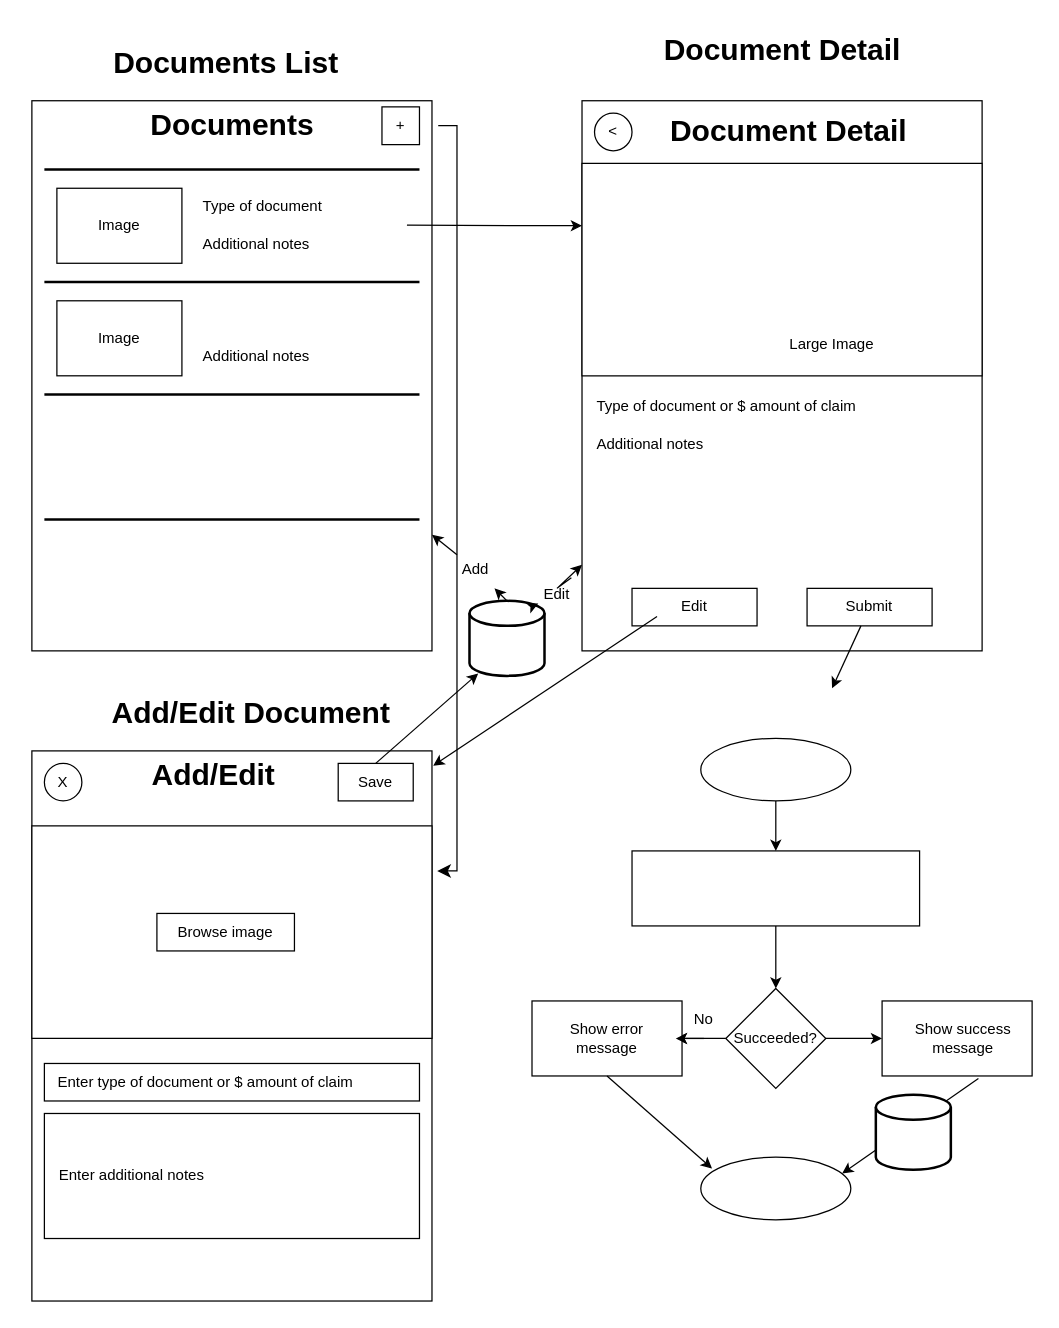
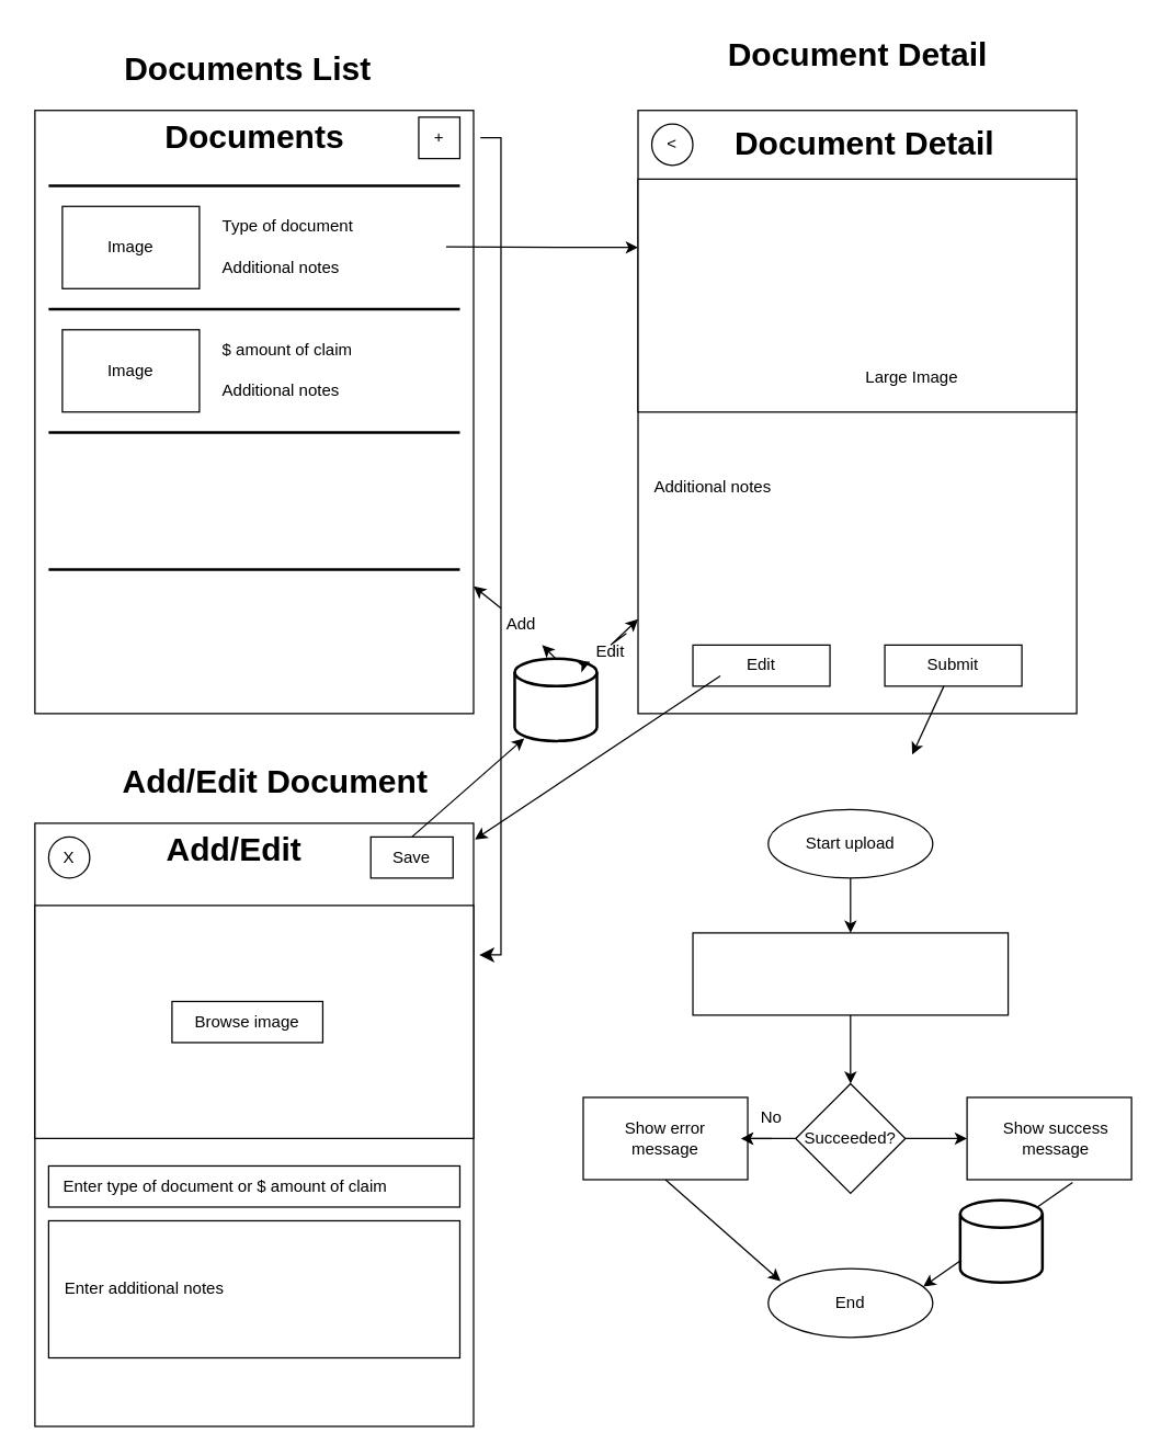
  <mxCell id="0" />
  <mxCell id="1" parent="0" />
  <mxCell id="2" value="" style="rounded=0;whiteSpace=wrap;html=1;" parent="1" vertex="1"><mxGeometry x="25" y="80" width="320" height="440" as="geometry" /></mxCell>
  <mxCell id="3" value="Documents List" style="text;strokeColor=none;fillColor=none;html=1;fontSize=24;fontStyle=1;verticalAlign=middle;align=center;" parent="1" vertex="1"><mxGeometry x="135" y="30" width="90" height="40" as="geometry" /></mxCell>
  <mxCell id="4" value="Documents" style="text;strokeColor=none;fillColor=none;html=1;fontSize=24;fontStyle=1;verticalAlign=middle;align=center;" parent="1" vertex="1"><mxGeometry x="135" y="80" width="100" height="40" as="geometry" /></mxCell>
  <mxCell id="5" value="" style="verticalLabelPosition=bottom;verticalAlign=top;html=1;shape=mxgraph.basic.rect;fillColor2=none;strokeWidth=1;size=5;indent=5;" parent="1" vertex="1"><mxGeometry x="305" y="85" width="30" height="30" as="geometry" /></mxCell>
  <mxCell id="6" value="+" style="text;strokeColor=none;align=center;fillColor=none;html=1;verticalAlign=middle;whiteSpace=wrap;rounded=0;" parent="1" vertex="1"><mxGeometry x="290" y="85" width="60" height="30" as="geometry" /></mxCell>
  <mxCell id="7" value="" style="rounded=0;whiteSpace=wrap;html=1;" parent="1" vertex="1"><mxGeometry x="45" y="150" width="100" height="60" as="geometry" /></mxCell>
  <mxCell id="8" value="Image" style="text;strokeColor=none;align=center;fillColor=none;html=1;verticalAlign=middle;whiteSpace=wrap;rounded=0;" parent="1" vertex="1"><mxGeometry x="65" y="165" width="60" height="30" as="geometry" /></mxCell>
  <mxCell id="9" value="Type of document" style="text;strokeColor=none;align=left;fillColor=none;html=1;verticalAlign=middle;whiteSpace=wrap;rounded=0;" parent="1" vertex="1"><mxGeometry x="160" y="150" width="130" height="30" as="geometry" /></mxCell>
  <mxCell id="10" value="Additional notes" style="text;strokeColor=none;align=left;fillColor=none;html=1;verticalAlign=middle;whiteSpace=wrap;rounded=0;" parent="1" vertex="1"><mxGeometry x="160" y="180" width="110" height="30" as="geometry" /></mxCell>
  <mxCell id="11" value="" style="line;strokeWidth=2;html=1;" parent="1" vertex="1"><mxGeometry x="35" y="130" width="300" height="10" as="geometry" /></mxCell>
  <mxCell id="12" value="" style="line;strokeWidth=2;html=1;" parent="1" vertex="1"><mxGeometry x="35" y="220" width="300" height="10" as="geometry" /></mxCell>
  <mxCell id="13" value="" style="rounded=0;whiteSpace=wrap;html=1;" parent="1" vertex="1"><mxGeometry x="45" y="240" width="100" height="60" as="geometry" /></mxCell>
+ <mxCell id="14" value="$ amount of claim&lt;br&gt;" style="text;strokeColor=none;align=left;fillColor=none;html=1;verticalAlign=middle;whiteSpace=wrap;rounded=0;" parent="1" vertex="1"><mxGeometry x="160" y="240" width="165" height="30" as="geometry" /></mxCell>
  <mxCell id="15" value="Additional notes" style="text;strokeColor=none;align=left;fillColor=none;html=1;verticalAlign=middle;whiteSpace=wrap;rounded=0;" parent="1" vertex="1"><mxGeometry x="160" y="270" width="110" height="30" as="geometry" /></mxCell>
  <mxCell id="16" value="" style="line;strokeWidth=2;html=1;" parent="1" vertex="1"><mxGeometry x="35" y="310" width="300" height="10" as="geometry" /></mxCell>
  <mxCell id="17" value="" style="line;strokeWidth=2;html=1;" parent="1" vertex="1"><mxGeometry x="35" y="410" width="300" height="10" as="geometry" /></mxCell>
  <mxCell id="18" value="Image" style="text;strokeColor=none;align=center;fillColor=none;html=1;verticalAlign=middle;whiteSpace=wrap;rounded=0;" parent="1" vertex="1"><mxGeometry x="65" y="255" width="60" height="30" as="geometry" /></mxCell>
  <mxCell id="19" value="" style="rounded=0;whiteSpace=wrap;html=1;" parent="1" vertex="1"><mxGeometry x="465" y="80" width="320" height="440" as="geometry" /></mxCell>
  <mxCell id="20" value="Document Detail" style="text;strokeColor=none;fillColor=none;html=1;fontSize=24;fontStyle=1;verticalAlign=middle;align=center;" parent="1" vertex="1"><mxGeometry x="490" y="20" width="270" height="40" as="geometry" /></mxCell>
  <mxCell id="21" value="Document Detail" style="text;strokeColor=none;fillColor=none;html=1;fontSize=24;fontStyle=1;verticalAlign=middle;align=center;" parent="1" vertex="1"><mxGeometry x="495" y="85" width="270" height="40" as="geometry" /></mxCell>
  <mxCell id="22" value="" style="endArrow=classic;html=1;rounded=0;" parent="1" edge="1"><mxGeometry relative="1" as="geometry"><mxPoint x="325" y="179.5" as="sourcePoint" /><mxPoint x="465" y="180" as="targetPoint" /></mxGeometry></mxCell>
  <mxCell id="23" value="" style="verticalLabelPosition=bottom;verticalAlign=top;html=1;shape=mxgraph.basic.rect;fillColor2=none;strokeWidth=1;size=20;indent=5;" parent="1" vertex="1"><mxGeometry x="465" y="130" width="320" height="170" as="geometry" /></mxCell>
  <mxCell id="24" value="Large Image" style="text;strokeColor=none;align=center;fillColor=none;html=1;verticalAlign=middle;whiteSpace=wrap;rounded=0;" parent="1" vertex="1"><mxGeometry x="570" y="260" width="190" height="30" as="geometry" /></mxCell>
- <mxCell id="25" value="Type of document or $ amount of claim" style="text;strokeColor=none;align=left;fillColor=none;html=1;verticalAlign=middle;whiteSpace=wrap;rounded=0;" parent="1" vertex="1"><mxGeometry x="475" y="310" width="290" height="30" as="geometry" /></mxCell>
  <mxCell id="26" value="Additional notes" style="text;strokeColor=none;align=left;fillColor=none;html=1;verticalAlign=middle;whiteSpace=wrap;rounded=0;" parent="1" vertex="1"><mxGeometry x="475" y="340" width="110" height="30" as="geometry" /></mxCell>
  <mxCell id="27" value="" style="rounded=0;whiteSpace=wrap;html=1;" parent="1" vertex="1"><mxGeometry x="505" y="470" width="100" height="30" as="geometry" /></mxCell>
  <mxCell id="28" value="Edit" style="text;strokeColor=none;align=center;fillColor=none;html=1;verticalAlign=middle;whiteSpace=wrap;rounded=0;" parent="1" vertex="1"><mxGeometry x="525" y="470" width="60" height="30" as="geometry" /></mxCell>
  <mxCell id="29" value="" style="rounded=0;whiteSpace=wrap;html=1;" parent="1" vertex="1"><mxGeometry x="645" y="470" width="100" height="30" as="geometry" /></mxCell>
  <mxCell id="30" value="Submit" style="text;strokeColor=none;align=center;fillColor=none;html=1;verticalAlign=middle;whiteSpace=wrap;rounded=0;" parent="1" vertex="1"><mxGeometry x="665" y="470" width="60" height="30" as="geometry" /></mxCell>
  <mxCell id="31" value="" style="rounded=0;whiteSpace=wrap;html=1;" parent="1" vertex="1"><mxGeometry x="25" y="600" width="320" height="440" as="geometry" /></mxCell>
  <mxCell id="32" value="Add/Edit Document" style="text;strokeColor=none;fillColor=none;html=1;fontSize=24;fontStyle=1;verticalAlign=middle;align=center;" parent="1" vertex="1"><mxGeometry x="155" y="550" width="90" height="40" as="geometry" /></mxCell>
  <mxCell id="33" value="" style="endArrow=classic;html=1;rounded=0;entryX=1.003;entryY=0.027;entryDx=0;entryDy=0;entryPerimeter=0;exitX=0;exitY=0.75;exitDx=0;exitDy=0;" parent="1" source="28" target="31" edge="1"><mxGeometry relative="1" as="geometry"><mxPoint x="355" y="280" as="sourcePoint" /><mxPoint x="455" y="280" as="targetPoint" /><Array as="points" /></mxGeometry></mxCell>
  <mxCell id="34" value="" style="ellipse;whiteSpace=wrap;html=1;aspect=fixed;" parent="1" vertex="1"><mxGeometry x="35" y="610" width="30" height="30" as="geometry" /></mxCell>
  <mxCell id="35" value="Add/Edit&lt;br&gt;" style="text;strokeColor=none;fillColor=none;html=1;fontSize=24;fontStyle=1;verticalAlign=middle;align=center;" parent="1" vertex="1"><mxGeometry x="125" y="600" width="90" height="40" as="geometry" /></mxCell>
  <mxCell id="36" value="" style="rounded=0;whiteSpace=wrap;html=1;" parent="1" vertex="1"><mxGeometry x="270" y="610" width="60" height="30" as="geometry" /></mxCell>
  <mxCell id="37" value="Save" style="text;strokeColor=none;align=center;fillColor=none;html=1;verticalAlign=middle;whiteSpace=wrap;rounded=0;" parent="1" vertex="1"><mxGeometry x="270" y="610" width="60" height="30" as="geometry" /></mxCell>
  <mxCell id="38" value="" style="verticalLabelPosition=bottom;verticalAlign=top;html=1;shape=mxgraph.basic.rect;fillColor2=none;strokeWidth=1;size=20;indent=5;" parent="1" vertex="1"><mxGeometry x="25" y="660" width="320" height="170" as="geometry" /></mxCell>
  <mxCell id="39" value="Browse Image" style="text;strokeColor=none;align=center;fillColor=none;html=1;verticalAlign=middle;whiteSpace=wrap;rounded=0;" parent="1" vertex="1"><mxGeometry x="90" y="730" width="190" height="30" as="geometry" /></mxCell>
  <mxCell id="40" value="" style="rounded=0;whiteSpace=wrap;html=1;" parent="1" vertex="1"><mxGeometry x="35" y="850" width="300" height="30" as="geometry" /></mxCell>
  <mxCell id="41" value="Enter type of document or $ amount of claim" style="text;strokeColor=none;align=left;fillColor=none;html=1;verticalAlign=middle;whiteSpace=wrap;rounded=0;" parent="1" vertex="1"><mxGeometry x="44" y="850" width="290" height="30" as="geometry" /></mxCell>
  <mxCell id="42" value="Enter type of document or $ amount of claim" style="text;strokeColor=none;align=left;fillColor=none;html=1;verticalAlign=middle;whiteSpace=wrap;rounded=0;" parent="1" vertex="1"><mxGeometry x="35" y="890" width="290" height="80" as="geometry" /></mxCell>
  <mxCell id="43" value="" style="rounded=0;whiteSpace=wrap;html=1;" parent="1" vertex="1"><mxGeometry x="35" y="890" width="300" height="100" as="geometry" /></mxCell>
  <mxCell id="44" value="Enter additional notes&lt;br&gt;" style="text;strokeColor=none;align=left;fillColor=none;html=1;verticalAlign=middle;whiteSpace=wrap;rounded=0;" parent="1" vertex="1"><mxGeometry x="45" y="925" width="290" height="30" as="geometry" /></mxCell>
  <mxCell id="45" value="X" style="text;strokeColor=none;align=center;fillColor=none;html=1;verticalAlign=middle;whiteSpace=wrap;rounded=0;" parent="1" vertex="1"><mxGeometry x="20" y="610" width="60" height="30" as="geometry" /></mxCell>
  <mxCell id="46" value="" style="endArrow=classic;html=1;rounded=0;exitX=0.883;exitY=0.05;exitDx=0;exitDy=0;exitPerimeter=0;" parent="1" source="79" target="19" edge="1"><mxGeometry width="50" height="50" relative="1" as="geometry"><mxPoint x="445" y="460" as="sourcePoint" /><mxPoint x="435" y="550" as="targetPoint" /><Array as="points"><mxPoint x="445" y="470" /></Array></mxGeometry></mxCell>
  <mxCell id="47" value="" style="strokeWidth=2;html=1;shape=mxgraph.flowchart.database;whiteSpace=wrap;" parent="1" vertex="1"><mxGeometry x="375" y="480" width="60" height="60" as="geometry" /></mxCell>
  <mxCell id="48" value="" style="rounded=0;whiteSpace=wrap;html=1;" parent="1" vertex="1"><mxGeometry x="125" y="730" width="110" height="30" as="geometry" /></mxCell>
  <mxCell id="49" value="Browse image" style="text;strokeColor=none;align=center;fillColor=none;html=1;verticalAlign=middle;whiteSpace=wrap;rounded=0;" parent="1" vertex="1"><mxGeometry x="140" y="730" width="80" height="30" as="geometry" /></mxCell>
  <mxCell id="50" value="" style="ellipse;whiteSpace=wrap;html=1;" parent="1" vertex="1"><mxGeometry x="560" y="590" width="120" height="50" as="geometry" /></mxCell>
+ <mxCell id="51" value="Start upload&lt;br&gt;" style="text;strokeColor=none;align=center;fillColor=none;html=1;verticalAlign=middle;whiteSpace=wrap;rounded=0;" parent="1" vertex="1"><mxGeometry x="580" y="600" width="80" height="30" as="geometry" /></mxCell>
  <mxCell id="52" value="" style="rounded=0;whiteSpace=wrap;html=1;" parent="1" vertex="1"><mxGeometry x="505" y="680" width="230" height="60" as="geometry" /></mxCell>
  <mxCell id="53" value="" style="edgeStyle=orthogonalEdgeStyle;rounded=0;orthogonalLoop=1;jettySize=auto;html=1;" edge="1" parent="1" source="54" target="60"><mxGeometry relative="1" as="geometry" /></mxCell>
  <mxCell id="54" value="" style="rhombus;whiteSpace=wrap;html=1;" parent="1" vertex="1"><mxGeometry x="580" y="790" width="80" height="80" as="geometry" /></mxCell>
  <mxCell id="55" value="" style="edgeStyle=elbowEdgeStyle;elbow=horizontal;endArrow=classic;html=1;curved=0;rounded=0;endSize=8;startSize=8;entryX=1.013;entryY=0.212;entryDx=0;entryDy=0;entryPerimeter=0;" parent="1" source="6" target="38" edge="1"><mxGeometry width="50" height="50" relative="1" as="geometry"><mxPoint x="405" y="330" as="sourcePoint" /><mxPoint x="435" y="500" as="targetPoint" /><Array as="points"><mxPoint x="365" y="300" /></Array></mxGeometry></mxCell>
  <mxCell id="56" value="" style="ellipse;whiteSpace=wrap;html=1;" parent="1" vertex="1"><mxGeometry x="560" y="925" width="120" height="50" as="geometry" /></mxCell>
+ <mxCell id="57" value="End" style="text;strokeColor=none;align=center;fillColor=none;html=1;verticalAlign=middle;whiteSpace=wrap;rounded=0;" parent="1" vertex="1"><mxGeometry x="580" y="935" width="80" height="30" as="geometry" /></mxCell>
  <mxCell id="58" value="" style="rounded=0;whiteSpace=wrap;html=1;" parent="1" vertex="1"><mxGeometry x="705" y="800" width="120" height="60" as="geometry" /></mxCell>
  <mxCell id="59" value="" style="rounded=0;whiteSpace=wrap;html=1;" parent="1" vertex="1"><mxGeometry x="425" y="800" width="120" height="60" as="geometry" /></mxCell>
  <mxCell id="60" value="Show error message" style="text;strokeColor=none;align=center;fillColor=none;html=1;verticalAlign=middle;whiteSpace=wrap;rounded=0;" parent="1" vertex="1"><mxGeometry x="430" y="817.5" width="110" height="25" as="geometry" /></mxCell>
  <mxCell id="61" value="Show success message" style="text;strokeColor=none;align=center;fillColor=none;html=1;verticalAlign=middle;whiteSpace=wrap;rounded=0;" parent="1" vertex="1"><mxGeometry x="715" y="815" width="110" height="30" as="geometry" /></mxCell>
  <mxCell id="62" value="" style="endArrow=classic;html=1;rounded=0;" parent="1" source="30" edge="1"><mxGeometry width="50" height="50" relative="1" as="geometry"><mxPoint x="385" y="810" as="sourcePoint" /><mxPoint x="665" y="550" as="targetPoint" /></mxGeometry></mxCell>
  <mxCell id="63" value="" style="endArrow=classic;html=1;rounded=0;exitX=0.5;exitY=1;exitDx=0;exitDy=0;entryX=0.5;entryY=0;entryDx=0;entryDy=0;" edge="1" parent="1" source="50" target="52"><mxGeometry width="50" height="50" relative="1" as="geometry"><mxPoint x="385" y="690" as="sourcePoint" /><mxPoint x="435" y="640" as="targetPoint" /></mxGeometry></mxCell>
  <mxCell id="64" value="" style="endArrow=classic;html=1;rounded=0;entryX=0.5;entryY=0;entryDx=0;entryDy=0;exitX=0.5;exitY=1;exitDx=0;exitDy=0;" edge="1" parent="1" source="52" target="54"><mxGeometry width="50" height="50" relative="1" as="geometry"><mxPoint x="405" y="760" as="sourcePoint" /><mxPoint x="455" y="710" as="targetPoint" /></mxGeometry></mxCell>
  <mxCell id="65" value="" style="endArrow=classic;html=1;rounded=0;entryX=0;entryY=0.5;entryDx=0;entryDy=0;exitX=1;exitY=0.5;exitDx=0;exitDy=0;" edge="1" parent="1" source="54" target="58"><mxGeometry width="50" height="50" relative="1" as="geometry"><mxPoint x="385" y="690" as="sourcePoint" /><mxPoint x="435" y="640" as="targetPoint" /></mxGeometry></mxCell>
  <mxCell id="66" value="" style="endArrow=classic;html=1;rounded=0;entryX=0.075;entryY=0.18;entryDx=0;entryDy=0;entryPerimeter=0;exitX=0.5;exitY=1;exitDx=0;exitDy=0;" edge="1" parent="1" source="59" target="56"><mxGeometry width="50" height="50" relative="1" as="geometry"><mxPoint x="385" y="690" as="sourcePoint" /><mxPoint x="435" y="640" as="targetPoint" /></mxGeometry></mxCell>
  <mxCell id="67" value="" style="endArrow=classic;html=1;rounded=0;entryX=0.942;entryY=0.26;entryDx=0;entryDy=0;entryPerimeter=0;exitX=0.642;exitY=1.033;exitDx=0;exitDy=0;exitPerimeter=0;" edge="1" parent="1" source="58" target="56"><mxGeometry width="50" height="50" relative="1" as="geometry"><mxPoint x="385" y="690" as="sourcePoint" /><mxPoint x="435" y="640" as="targetPoint" /></mxGeometry></mxCell>
  <mxCell id="68" value="" style="strokeWidth=2;html=1;shape=mxgraph.flowchart.database;whiteSpace=wrap;" vertex="1" parent="1"><mxGeometry x="700" y="875" width="60" height="60" as="geometry" /></mxCell>
  <mxCell id="69" value="Succeeded?" style="text;strokeColor=none;align=center;fillColor=none;html=1;verticalAlign=middle;whiteSpace=wrap;rounded=0;" vertex="1" parent="1"><mxGeometry x="580" y="815" width="80" height="30" as="geometry" /></mxCell>
  <mxCell id="70" value="No&lt;br&gt;" style="text;strokeColor=none;align=center;fillColor=none;html=1;verticalAlign=middle;whiteSpace=wrap;rounded=0;" vertex="1" parent="1"><mxGeometry x="540" y="800" width="45" height="30" as="geometry" /></mxCell>
  <mxCell id="71" style="edgeStyle=orthogonalEdgeStyle;rounded=0;orthogonalLoop=1;jettySize=auto;html=1;exitX=0.5;exitY=1;exitDx=0;exitDy=0;entryX=0;entryY=1;entryDx=0;entryDy=0;" edge="1" parent="1" source="70" target="70"><mxGeometry relative="1" as="geometry" /></mxCell>
  <mxCell id="72" value="" style="ellipse;whiteSpace=wrap;html=1;aspect=fixed;" vertex="1" parent="1"><mxGeometry x="475" y="90" width="30" height="30" as="geometry" /></mxCell>
  <mxCell id="73" value="&amp;lt;" style="text;strokeColor=none;align=center;fillColor=none;html=1;verticalAlign=middle;whiteSpace=wrap;rounded=0;" vertex="1" parent="1"><mxGeometry x="460" y="90" width="60" height="30" as="geometry" /></mxCell>
  <mxCell id="74" value="" style="endArrow=classic;html=1;rounded=0;" edge="1" parent="1" source="76" target="2"><mxGeometry width="50" height="50" relative="1" as="geometry"><mxPoint x="405" y="480" as="sourcePoint" /><mxPoint x="405" y="370" as="targetPoint" /></mxGeometry></mxCell>
  <mxCell id="75" value="" style="endArrow=classic;html=1;rounded=0;" edge="1" parent="1" target="76"><mxGeometry width="50" height="50" relative="1" as="geometry"><mxPoint x="405" y="480" as="sourcePoint" /><mxPoint x="345" y="431" as="targetPoint" /></mxGeometry></mxCell>
  <mxCell id="76" value="Add&lt;br&gt;" style="text;strokeColor=none;align=center;fillColor=none;html=1;verticalAlign=middle;whiteSpace=wrap;rounded=0;" vertex="1" parent="1"><mxGeometry x="365" y="440" width="30" height="30" as="geometry" /></mxCell>
  <mxCell id="77" value="" style="endArrow=classic;html=1;rounded=0;exitX=0.5;exitY=0;exitDx=0;exitDy=0;entryX=0.117;entryY=0.967;entryDx=0;entryDy=0;entryPerimeter=0;" edge="1" parent="1" source="37" target="47"><mxGeometry width="50" height="50" relative="1" as="geometry"><mxPoint x="385" y="610" as="sourcePoint" /><mxPoint x="435" y="560" as="targetPoint" /></mxGeometry></mxCell>
  <mxCell id="78" value="" style="endArrow=classic;html=1;rounded=0;exitX=0.883;exitY=0.05;exitDx=0;exitDy=0;exitPerimeter=0;" edge="1" parent="1" source="47" target="79"><mxGeometry width="50" height="50" relative="1" as="geometry"><mxPoint x="428" y="483" as="sourcePoint" /><mxPoint x="465" y="451" as="targetPoint" /><Array as="points" /></mxGeometry></mxCell>
  <mxCell id="79" value="Edit&lt;br&gt;" style="text;strokeColor=none;align=center;fillColor=none;html=1;verticalAlign=middle;whiteSpace=wrap;rounded=0;" vertex="1" parent="1"><mxGeometry x="430" y="460" width="30" height="30" as="geometry" /></mxCell>
